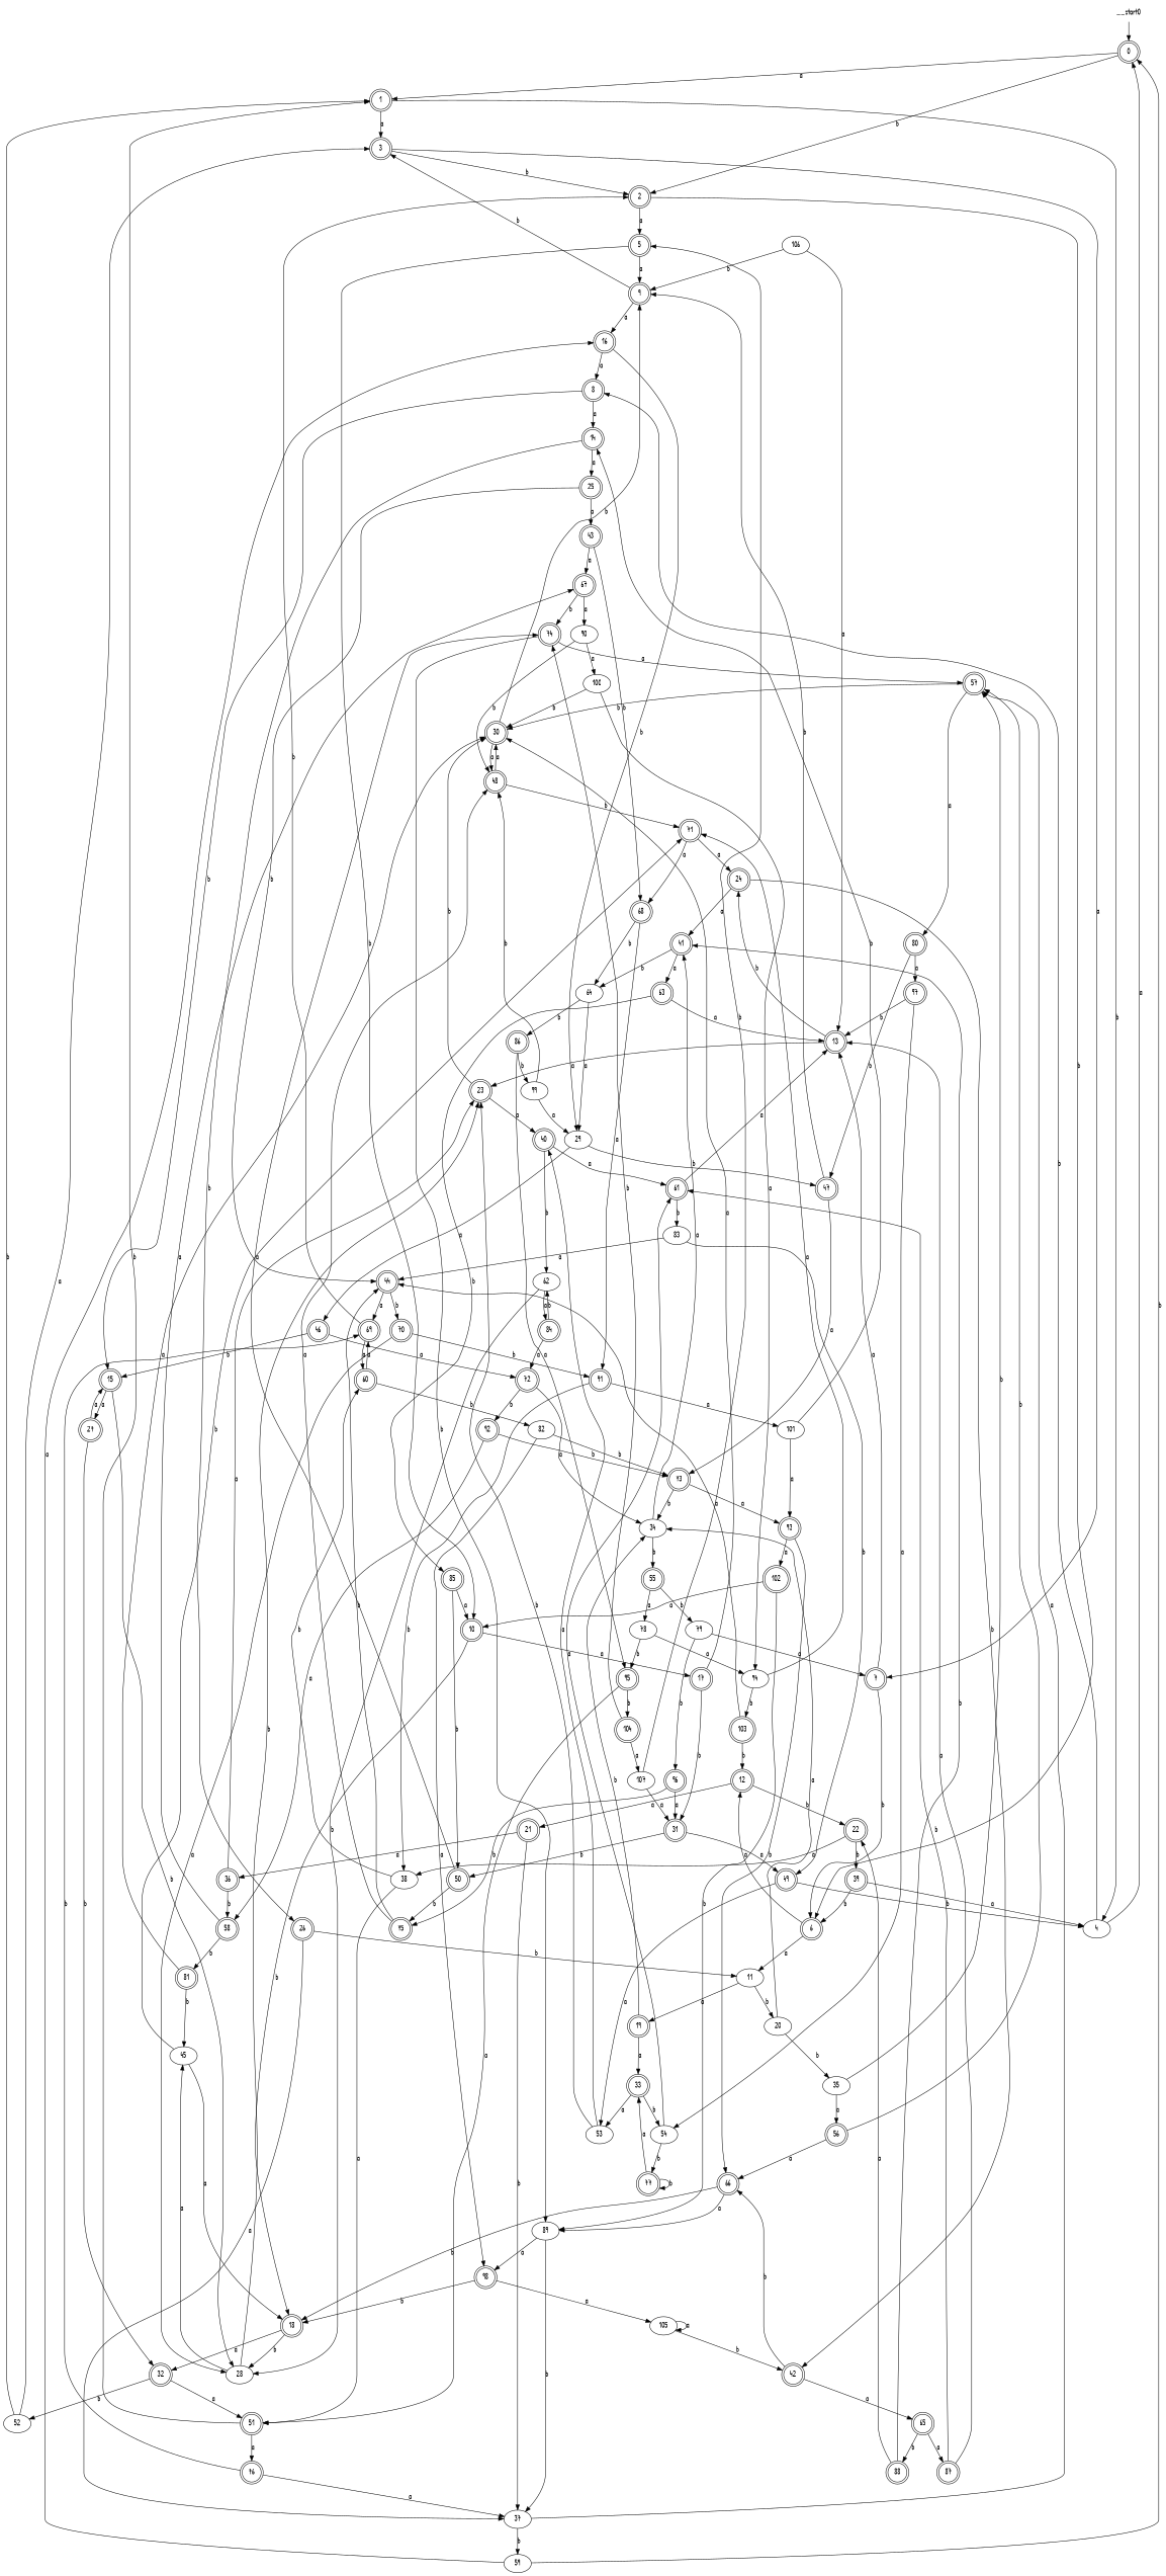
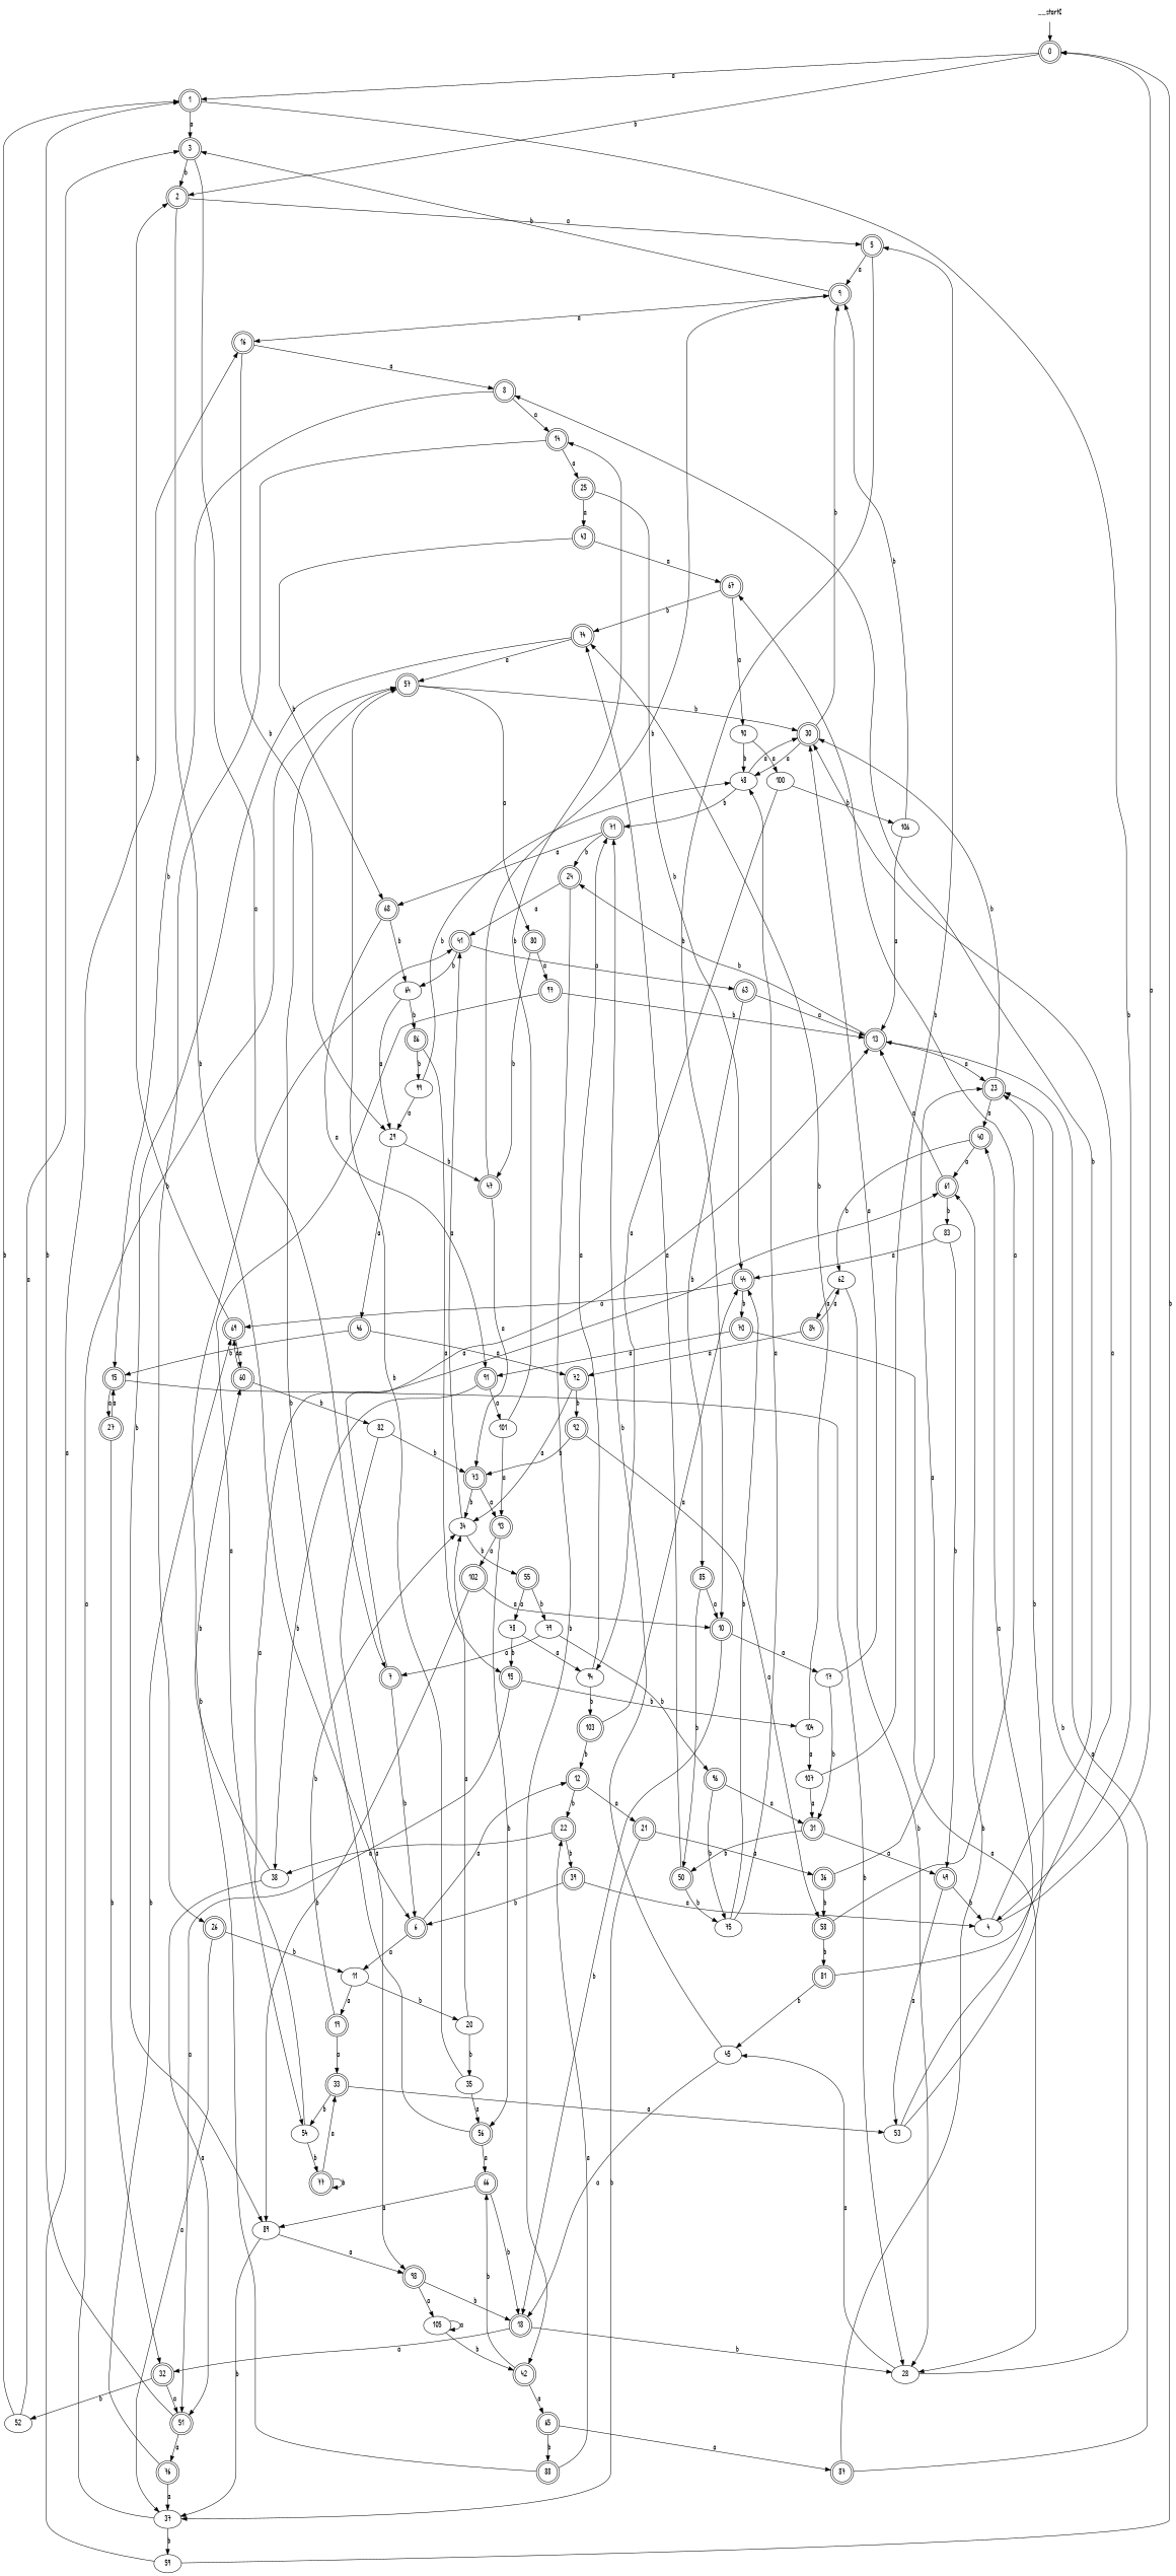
  digraph {
    fontname="Patrick Hand"
    node [fontname="Patrick Hand" shape=doublecircle]
    edge [fontname="Patrick Hand"]
    __start0 [shape=none]
    0
    1
    2
    3
    4 [shape=""]
    5
    6
    7
    8
    9
    10
    11 [shape=""]
    12
    13
    14
    15
    16
-   17
+   17 [shape=ellipse]
    18
    19
    20 [shape=""]
    21
    22
    23
    24
    25
    26
    27
    28 [shape=""]
    29 [shape=""]
    30
    31
    32
    33
    34 [shape=""]
    35 [shape=""]
    36
    37 [shape=""]
    38 [shape=""]
    39
    40
    41
    42
    43
    44
    45 [shape=""]
    46
    47
-   48
+   48 [shape=""]
    49
    50
    51
    52 [shape=""]
    53 [shape=""]
    54 [shape=""]
    55
    56
    57
    58
    59 [shape=""]
    60
    61
    62 [shape=""]
    63
    64 [shape=""]
    65
    66
    67
    68
    69
    70
    71
    72
    73
    74
-   75
+   75 [shape=ellipse]
    76
    77
    78 [shape=""]
    79 [shape=""]
    80
    81
    82 [shape=""]
    83 [shape=""]
    84
    85
    86
    87
    88
    89 [shape=""]
    90 [shape=""]
    91
    92
    93
    94 [shape=""]
    95
    96
    97
    98
    99 [shape=""]
    100 [shape=""]
    101 [shape=""]
    102
    103
-   104
+   104 [shape=ellipse]
    105 [shape=""]
    106 [shape=""]
    107 [shape=""]
    __start0 -> 0
    0 -> 1 [label=a]
    0 -> 2 [label=b]
    1 -> 3 [label=a]
    1 -> 4 [label=b]
    2 -> 5 [label=a]
    2 -> 6 [label=b]
    3 -> 2 [label=b]
    3 -> 7 [label=a]
    4 -> 0 [label=a]
    4 -> 8 [label=b]
    5 -> 9 [label=a]
    5 -> 10 [label=b]
    6 -> 11 [label=a]
    6 -> 12 [label=a]
    7 -> 6 [label=b]
    7 -> 13 [label=a]
    8 -> 14 [label=a]
    8 -> 15 [label=b]
    9 -> 3 [label=b]
    9 -> 16 [label=a]
    10 -> 17 [label=a]
    10 -> 18 [label=b]
    11 -> 19 [label=a]
    11 -> 20 [label=b]
    12 -> 21 [label=a]
    12 -> 22 [label=b]
    13 -> 23 [label=a]
    13 -> 24 [label=b]
    14 -> 25 [label=a]
    14 -> 26 [label=b]
    15 -> 27 [label=a]
    15 -> 28 [label=b]
    16 -> 8 [label=a]
    16 -> 29 [label=b]
    17 -> 30 [label=a]
    17 -> 31 [label=b]
    18 -> 28 [label=b]
    18 -> 32 [label=a]
    19 -> 33 [label=a]
    19 -> 34 [label=b]
    20 -> 34 [label=a]
    20 -> 35 [label=b]
    21 -> 36 [label=a]
    21 -> 37 [label=b]
    22 -> 38 [label=a]
    22 -> 39 [label=b]
    23 -> 30 [label=b]
    23 -> 40 [label=a]
    24 -> 41 [label=a]
    24 -> 42 [label=b]
    25 -> 43 [label=a]
    25 -> 44 [label=b]
    26 -> 11 [label=b]
    26 -> 37 [label=a]
    27 -> 15 [label=a]
    27 -> 32 [label=b]
    28 -> 23 [label=b]
    28 -> 45 [label=a]
    29 -> 46 [label=a]
    29 -> 47 [label=b]
    30 -> 9 [label=b]
    30 -> 48 [label=a]
    31 -> 49 [label=a]
    31 -> 50 [label=b]
    32 -> 51 [label=a]
    32 -> 52 [label=b]
    33 -> 53 [label=a]
    33 -> 54 [label=b]
    34 -> 41 [label=a]
    34 -> 55 [label=b]
    35 -> 56 [label=a]
    35 -> 57 [label=b]
    36 -> 23 [label=a]
    36 -> 58 [label=b]
    37 -> 57 [label=a]
    37 -> 59 [label=b]
    38 -> 51 [label=a]
    38 -> 60 [label=b]
    39 -> 4 [label=a]
    39 -> 6 [label=b]
    40 -> 61 [label=a]
    40 -> 62 [label=b]
    41 -> 63 [label=a]
    41 -> 64 [label=b]
    42 -> 65 [label=a]
    42 -> 66 [label=b]
    43 -> 67 [label=a]
    43 -> 68 [label=b]
    44 -> 69 [label=a]
    44 -> 70 [label=b]
    45 -> 18 [label=a]
    45 -> 71 [label=b]
    46 -> 15 [label=b]
    46 -> 72 [label=a]
    47 -> 9 [label=b]
    47 -> 73 [label=a]
    48 -> 30 [label=a]
    48 -> 71 [label=b]
    49 -> 4 [label=b]
    49 -> 53 [label=a]
    50 -> 74 [label=a]
    50 -> 75 [label=b]
    51 -> 1 [label=b]
    51 -> 76 [label=a]
    52 -> 1 [label=b]
    52 -> 3 [label=a]
    53 -> 23 [label=b]
    53 -> 40 [label=a]
    54 -> 61 [label=a]
    54 -> 77 [label=b]
    55 -> 78 [label=a]
    55 -> 79 [label=b]
    56 -> 57 [label=b]
    56 -> 66 [label=a]
    57 -> 30 [label=b]
    57 -> 80 [label=a]
    58 -> 67 [label=a]
    58 -> 81 [label=b]
    59 -> 0 [label=b]
    59 -> 16 [label=a]
    60 -> 69 [label=a]
    60 -> 82 [label=b]
    61 -> 13 [label=a]
    61 -> 83 [label=b]
    62 -> 28 [label=b]
    62 -> 84 [label=a]
    63 -> 13 [label=a]
    63 -> 85 [label=b]
    64 -> 29 [label=a]
    64 -> 86 [label=b]
    65 -> 87 [label=a]
    65 -> 88 [label=b]
    66 -> 18 [label=b]
    66 -> 89 [label=a]
    67 -> 74 [label=b]
    67 -> 90 [label=a]
    68 -> 64 [label=b]
    68 -> 91 [label=a]
    69 -> 2 [label=b]
    69 -> 60 [label=a]
    70 -> 28 [label=a]
-   70 -> 91 [label=b]
-   71 -> 24 [label=a]
+   70 -> 91 [label=a]
+   71 -> 24 [label=b]
    71 -> 68 [label=a]
    72 -> 34 [label=a]
    72 -> 92 [label=b]
    73 -> 34 [label=b]
    73 -> 93 [label=a]
    74 -> 57 [label=a]
    74 -> 89 [label=b]
    75 -> 44 [label=b]
    75 -> 48 [label=a]
    76 -> 37 [label=a]
    76 -> 69 [label=b]
    77 -> 33 [label=a]
    77 -> 77 [label=b]
    78 -> 94 [label=a]
    78 -> 95 [label=b]
    79 -> 7 [label=a]
    79 -> 96 [label=b]
    80 -> 47 [label=b]
    80 -> 97 [label=a]
    81 -> 30 [label=a]
    81 -> 45 [label=b]
    82 -> 73 [label=b]
    82 -> 98 [label=a]
    83 -> 44 [label=a]
    83 -> 49 [label=b]
-   84 -> 62 [label=b]
+   84 -> 62 [label=a]
    84 -> 72 [label=a]
    85 -> 10 [label=a]
    85 -> 50 [label=b]
    86 -> 95 [label=a]
    86 -> 99 [label=b]
    87 -> 13 [label=a]
    87 -> 61 [label=b]
    88 -> 22 [label=a]
    88 -> 41 [label=b]
    89 -> 37 [label=b]
    89 -> 98 [label=a]
    90 -> 48 [label=b]
    90 -> 100 [label=a]
    91 -> 38 [label=b]
    91 -> 101 [label=a]
    92 -> 58 [label=a]
    92 -> 73 [label=b]
-   93 -> 66 [label=b]
+   93 -> 56 [label=b]
    93 -> 102 [label=a]
    94 -> 71 [label=a]
    94 -> 103 [label=b]
    95 -> 51 [label=a]
    95 -> 104 [label=b]
    96 -> 31 [label=a]
    96 -> 75 [label=b]
    97 -> 13 [label=b]
    97 -> 54 [label=a]
    98 -> 18 [label=b]
    98 -> 105 [label=a]
    99 -> 29 [label=a]
    99 -> 48 [label=b]
    100 -> 94 [label=a]
-   100 -> 30 [label=b]
+   100 -> 106 [label=b]
    101 -> 14 [label=b]
    101 -> 93 [label=a]
    102 -> 10 [label=a]
    102 -> 89 [label=b]
    103 -> 12 [label=b]
    103 -> 44 [label=a]
    104 -> 74 [label=b]
    104 -> 107 [label=a]
    105 -> 42 [label=b]
    105 -> 105 [label=a]
    106 -> 9 [label=b]
    106 -> 13 [label=a]
    107 -> 5 [label=b]
    107 -> 31 [label=a]
  }
